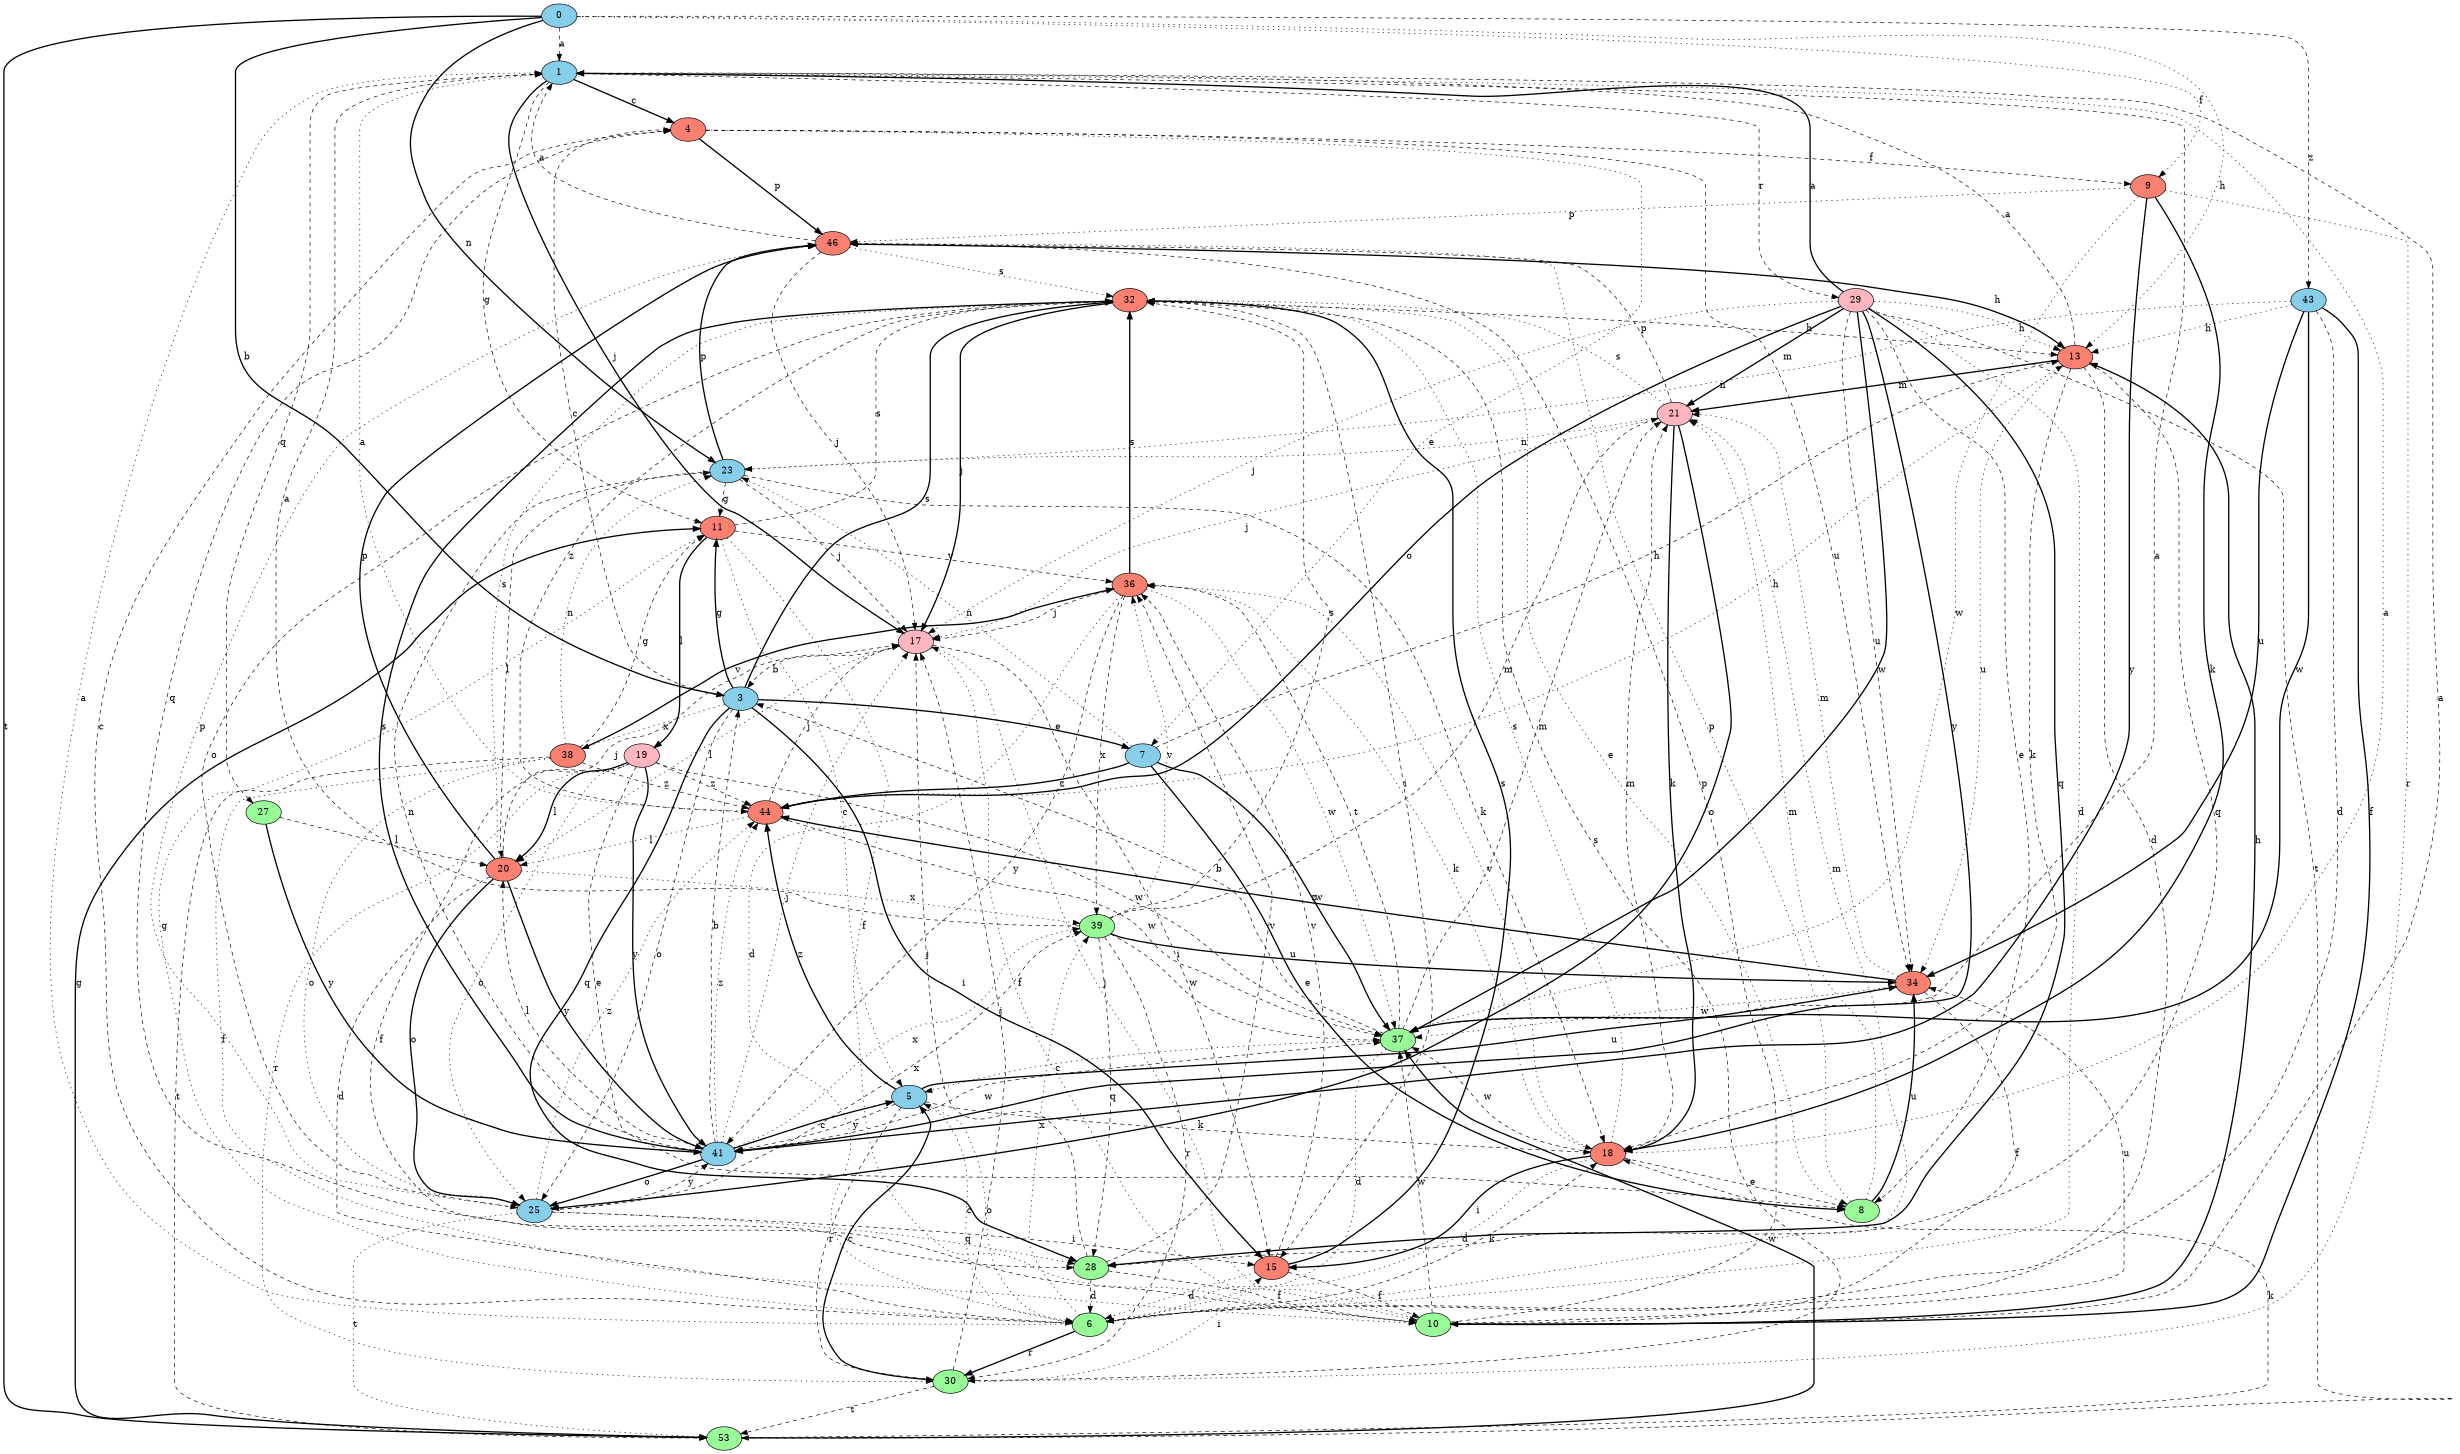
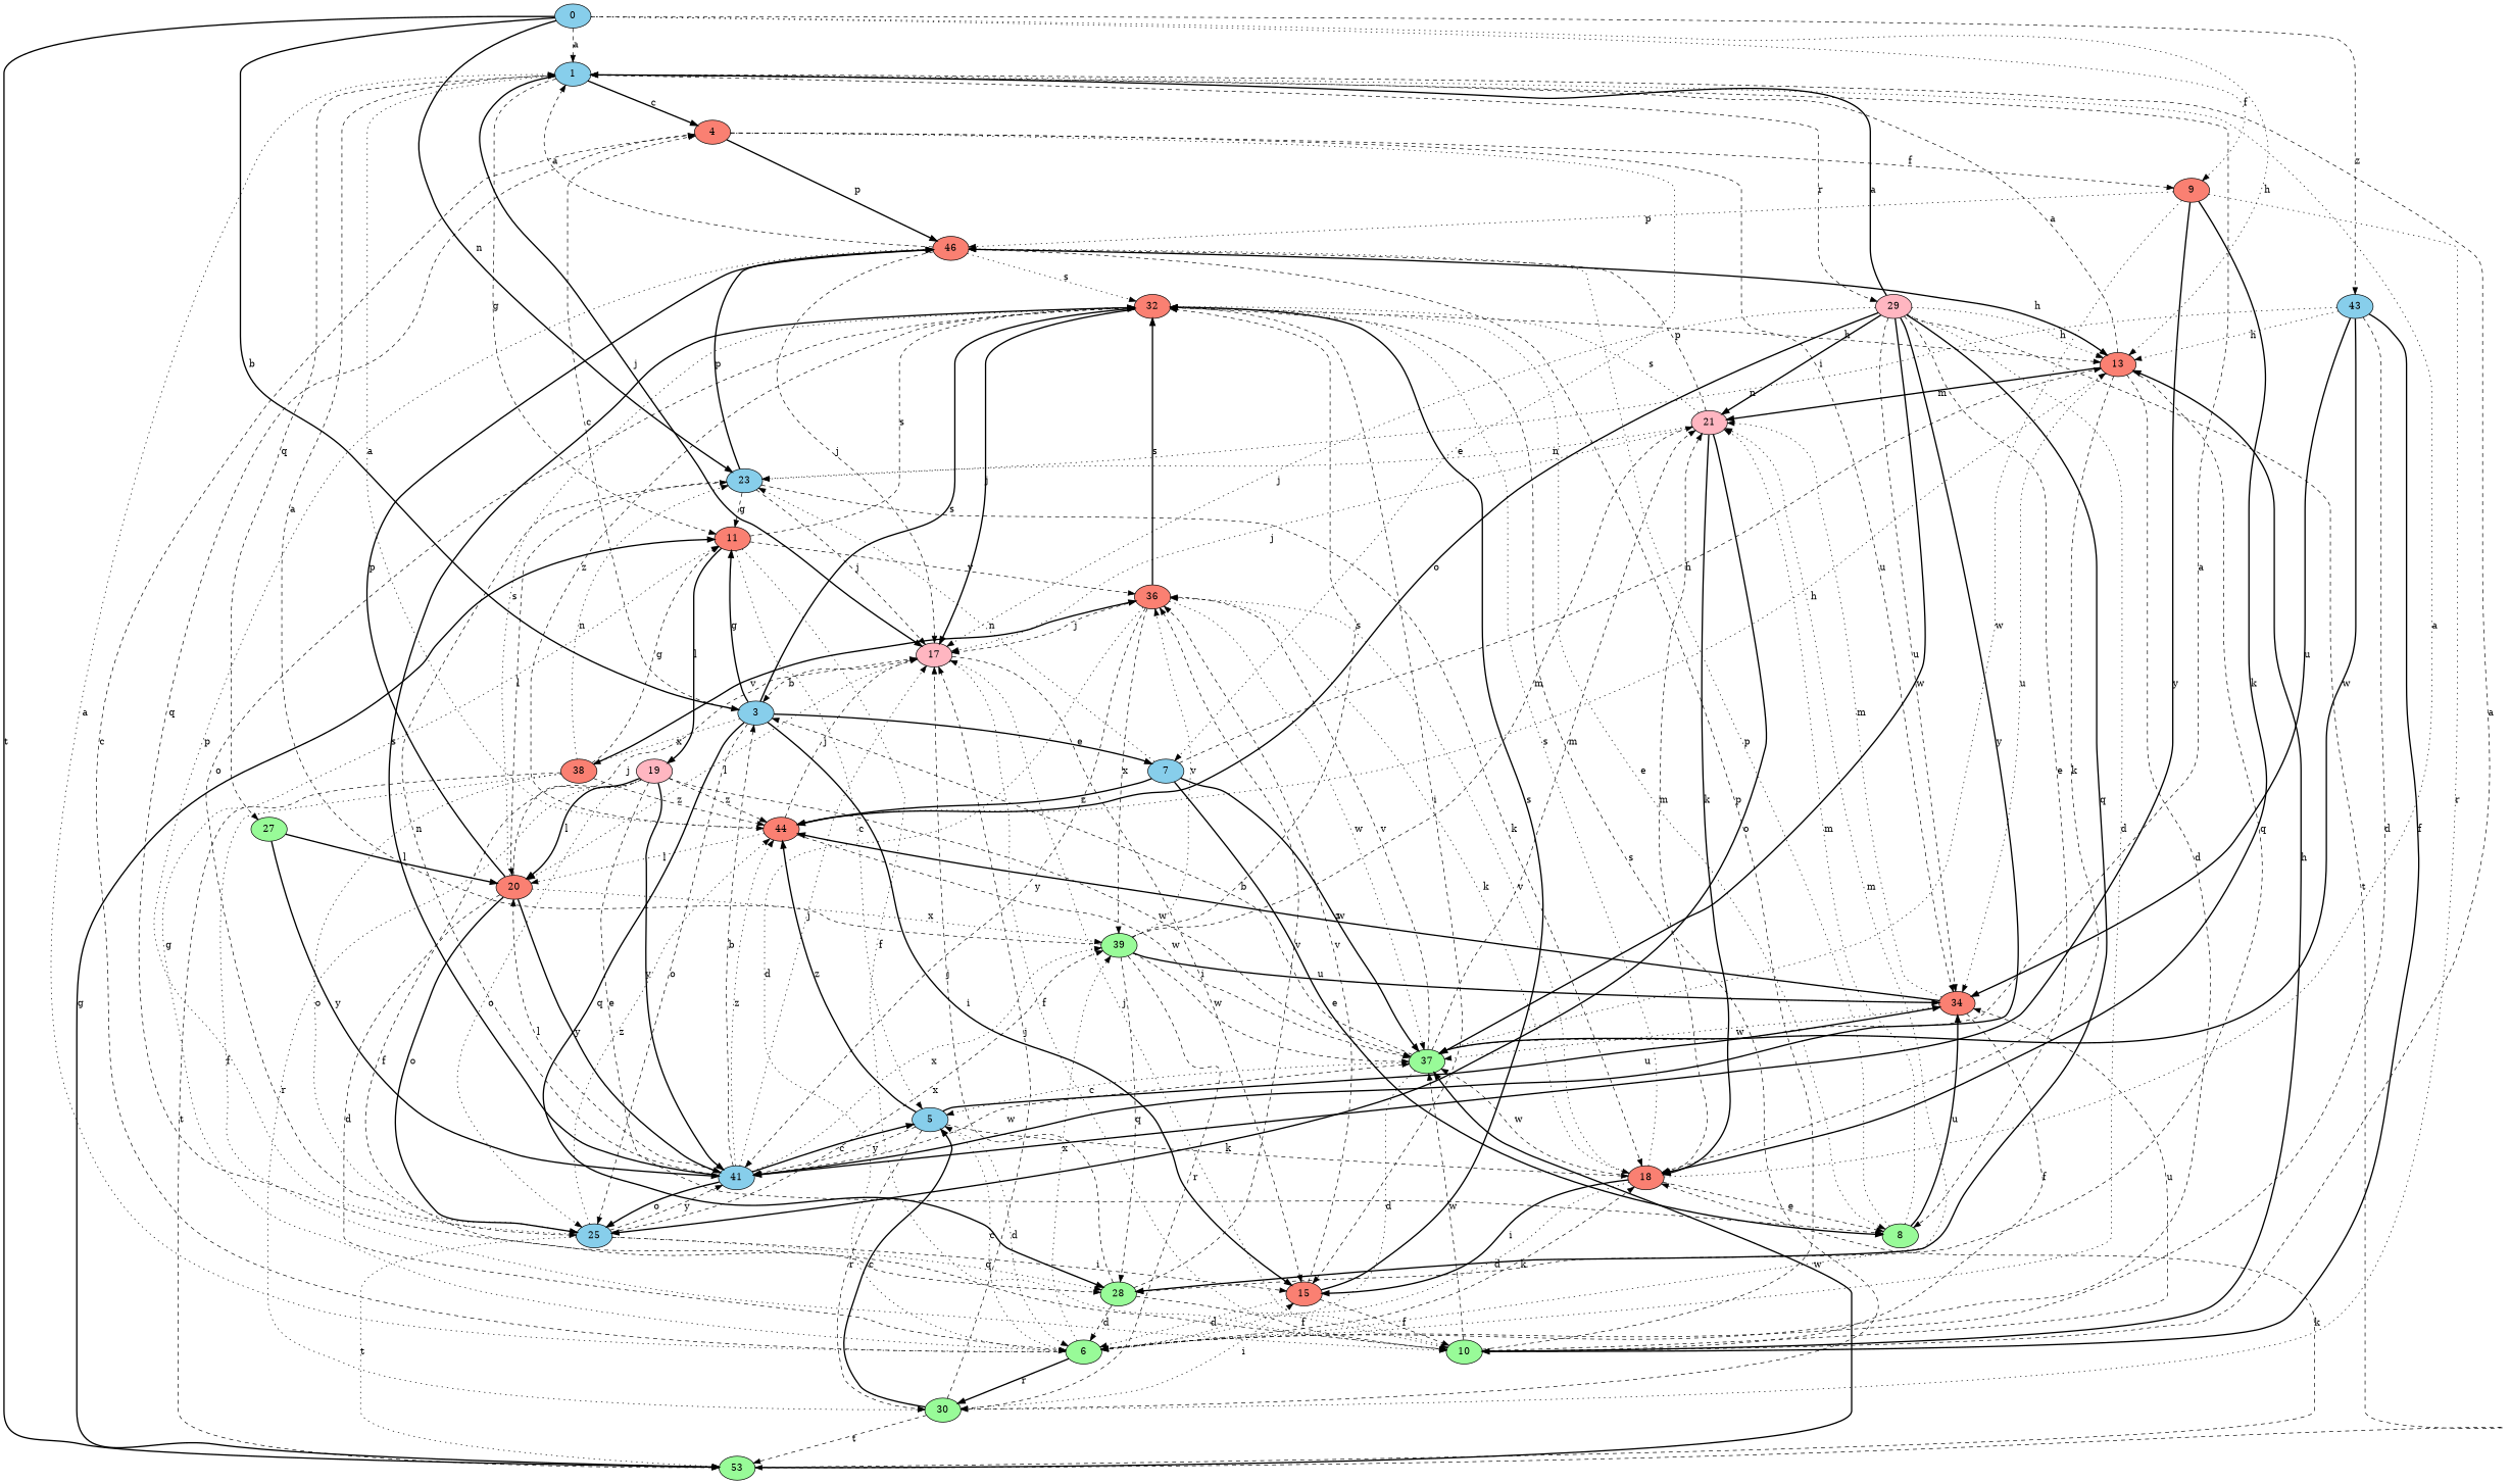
  strict digraph {
    node [fillcolor=salmon style=filled]
    edge [style=dashed]
    0 [fillcolor=skyblue]
    1 [fillcolor=skyblue]
    3 [fillcolor=skyblue]
    9
    13
    23 [fillcolor=skyblue]
    n7 [fillcolor=palegreen label=53]
    43 [fillcolor=skyblue]
    4
    11
    17 [fillcolor=lightpink]
    27 [fillcolor=palegreen]
    29 [fillcolor=lightpink]
    7 [fillcolor=skyblue]
    15
    25 [fillcolor=skyblue]
    28 [fillcolor=palegreen]
    32
    38
    n20 [label=46]
    18
    30 [fillcolor=palegreen]
    41 [fillcolor=skyblue]
    37 [fillcolor=palegreen]
    34
    6 [fillcolor=palegreen]
    21 [fillcolor=lightpink]
    20
    10 [fillcolor=palegreen]
    5 [fillcolor=skyblue]
    19 [fillcolor=lightpink]
    36
    44
    8 [fillcolor=palegreen]
    39 [fillcolor=palegreen]
    0 -> 1 [label=a]
    0 -> 3 [label=b style=bold]
    0 -> 9 [label=f style=dotted]
    0 -> 13 [label=h style=dotted]
    0 -> 23 [label=n style=bold]
    0 -> n7 [label=t style=bold]
    0 -> 43 [label=z]
    1 -> 4 [label=c style=bold]
    1 -> 11 [label=g]
    1 -> 17 [label=j style=bold]
    1 -> 27 [label=q]
    1 -> 29 [label=r]
    3 -> 4 [label=c]
    3 -> 11 [label=g style=bold]
    3 -> 7 [label=e style=bold]
    3 -> 15 [label=i style=bold]
    3 -> 25 [label=o]
    3 -> 28 [label=q style=bold]
    3 -> 32 [label=s style=bold]
    3 -> 38 [label=x style=dotted]
    9 -> n20 [label=p style=dotted]
    9 -> 18 [label=k style=bold]
    9 -> 30 [label=r style=dotted]
    9 -> 41 [label=y style=bold]
    9 -> 37 [label=w style=dotted]
    13 -> 1 [label=a]
    13 -> 28 [label=q]
    13 -> 18 [label=k]
    13 -> 34 [label=u style=dotted]
    13 -> 6 [label=d]
    13 -> 21 [label=m style=bold]
    23 -> 11 [label=g]
    23 -> 17 [label=j]
    23 -> n20 [label=p style=bold]
    23 -> 18 [label=k]
    23 -> 20 [label=l]
    n7 -> 11 [label=g style=bold]
    n7 -> 18 [label=k]
    n7 -> 37 [label=w style=bold]
    43 -> 13 [label=h style=dotted]
    43 -> 23 [label=n style=dotted]
    43 -> 37 [label=w style=bold]
    43 -> 34 [label=u style=bold]
    43 -> 6 [label=d]
    43 -> 10 [label=f style=bold]
    4 -> 9 [label=f]
    4 -> 7 [label=e style=dotted]
    4 -> 28 [label=q]
    4 -> n20 [label=p style=bold]
    4 -> 34 [label=u]
    11 -> 32 [label=s]
    11 -> 10 [label=f style=dotted]
    11 -> 5 [label=c style=dotted]
    11 -> 19 [label=l style=bold]
    11 -> 36 [label=v]
    17 -> 3 [label=b]
    17 -> 15 [label=i]
    17 -> 20 [label=l style=dotted]
    17 -> 10 [label=f style=dotted]
    27 -> 41 [label=y style=bold]
-   27 -> 20 [label=l]
+   27 -> 20 [label=l style=bold]
    29 -> 1 [label=a style=bold]
    29 -> 13 [label=h style=dotted]
    29 -> n7 [label=t]
    29 -> 17 [label=j style=dotted]
    29 -> 28 [label=q style=bold]
    29 -> 41 [label=y style=bold]
    29 -> 37 [label=w style=bold]
    29 -> 34 [label=u]
    29 -> 6 [label=d style=dotted]
-   29 -> 21 [label=m style=bold]
+   29 -> 21 [label=i style=bold]
    29 -> 44 [label=o style=bold]
    29 -> 8 [label=e]
    7 -> 13 [label=h]
    7 -> 23 [label=n style=dotted]
    7 -> 37 [label=w style=bold]
    7 -> 44 [label=z style=bold]
    7 -> 8 [label=e style=bold]
    15 -> 32 [label=s style=bold]
    15 -> 6 [label=d style=dotted]
    15 -> 10 [label=f]
    15 -> 36 [label=v]
    25 -> n7 [label=t style=dotted]
    25 -> 15 [label=i]
    25 -> 28 [label=q style=dotted]
    25 -> n20 [label=p style=dotted]
    25 -> 41 [label=y]
    25 -> 44 [label=z style=dotted]
    25 -> 39 [label=x]
    28 -> 17 [label=j]
    28 -> 6 [label=d]
    28 -> 10 [label=f]
    28 -> 36 [label=v]
    32 -> 13 [label=h]
    32 -> 17 [label=j style=bold]
    32 -> 15 [label=i]
    32 -> 25 [label=o]
    32 -> 44 [label=z]
    32 -> 8 [label=e style=dotted]
    38 -> 23 [label=n style=dotted]
    38 -> n7 [label=t]
    38 -> 11 [label=g]
    38 -> 25 [label=o style=dotted]
    38 -> 10 [label=f style=dotted]
    38 -> 36 [label=v style=bold]
    38 -> 44 [label=z]
    n20 -> 1 [label=a]
    n20 -> 13 [label=h style=bold]
    n20 -> 17 [label=j]
    n20 -> 32 [label=s style=dotted]
    18 -> 1 [label=a style=dotted]
    18 -> 15 [label=i style=bold]
    18 -> 32 [label=s style=dotted]
    18 -> 37 [label=w]
    18 -> 6 [label=d style=dotted]
    18 -> 21 [label=m]
    18 -> 36 [label=v style=dotted]
    18 -> 8 [label=e]
    30 -> n7 [label=t]
    30 -> 17 [label=j]
    30 -> 15 [label=i style=dotted]
    30 -> 32 [label=s]
    30 -> 5 [label=c style=bold]
    41 -> 3 [label=b]
    41 -> 23 [label=n]
    41 -> 17 [label=j style=dotted]
    41 -> 25 [label=o style=bold]
    41 -> 32 [label=s style=bold]
    41 -> 37 [label=w]
    41 -> 20 [label=l]
    41 -> 5 [label=c style=bold]
    41 -> 44 [label=z style=dotted]
    41 -> 39 [label=x style=dotted]
    37 -> 1 [label=a]
    37 -> 3 [label=b]
    37 -> 6 [label=d style=dotted]
    37 -> 21 [label=m]
    37 -> 5 [label=c style=dotted]
-   37 -> 36 [label=t]
+   37 -> 36 [label=v]
    34 -> 37 [label=w style=dotted]
    34 -> 21 [label=m style=dotted]
    34 -> 10 [label=f]
    34 -> 44 [label=z style=bold]
    6 -> 1 [label=a style=dotted]
    6 -> 4 [label=c]
    6 -> 11 [label=g style=dotted]
    6 -> 18 [label=k]
    6 -> 30 [label=r style=bold]
    6 -> 21 [label=m style=dotted]
    6 -> 5 [label=c style=dotted]
    6 -> 39 [label=x style=dotted]
    21 -> 23 [label=n style=dotted]
    21 -> 17 [label=j style=dotted]
    21 -> 25 [label=o style=bold]
    21 -> 32 [label=s style=dotted]
    21 -> n20 [label=p]
    21 -> 18 [label=k style=bold]
    20 -> 17 [label=j]
    20 -> 25 [label=o style=bold]
    20 -> 32 [label=s style=dotted]
    20 -> n20 [label=p style=bold]
    20 -> 41 [label=y style=bold]
    20 -> 6 [label=d]
    20 -> 39 [label=x style=dotted]
    10 -> 1 [label=a]
    10 -> 13 [label=h style=bold]
    10 -> 17 [label=j style=dotted]
    10 -> n20 [label=p]
    10 -> 37 [label=w]
    10 -> 34 [label=u]
    5 -> 18 [label=k]
    5 -> 30 [label=r]
    5 -> 41 [label=y]
    5 -> 34 [label=u style=bold]
-   5 -> 6 [label=o style=dotted]
+   5 -> 6 [label=d style=dotted]
    5 -> 44 [label=z style=bold]
    19 -> 25 [label=o style=dotted]
    19 -> 30 [label=r style=dotted]
    19 -> 41 [label=y style=bold]
    19 -> 37 [label=w]
    19 -> 20 [label=l style=bold]
    19 -> 10 [label=f]
    19 -> 44 [label=z]
    19 -> 8 [label=e]
    36 -> 17 [label=j]
    36 -> 32 [label=s style=bold]
    36 -> 18 [label=k style=dotted]
    36 -> 41 [label=y]
    36 -> 37 [label=w style=dotted]
    36 -> 6 [label=d style=dotted]
    36 -> 39 [label=x]
    44 -> 1 [label=a style=dotted]
    44 -> 13 [label=h style=dotted]
    44 -> 17 [label=j]
    44 -> 37 [label=w]
    44 -> 20 [label=l style=dotted]
    8 -> n20 [label=p style=dotted]
    8 -> 34 [label=u style=bold]
    8 -> 21 [label=m style=dotted]
    39 -> 1 [label=a]
    39 -> 28 [label=q]
    39 -> 32 [label=s]
    39 -> 30 [label=r]
    39 -> 37 [label=w]
    39 -> 34 [label=u style=bold]
    39 -> 21 [label=m]
    39 -> 36 [label=v style=dotted]
  }
